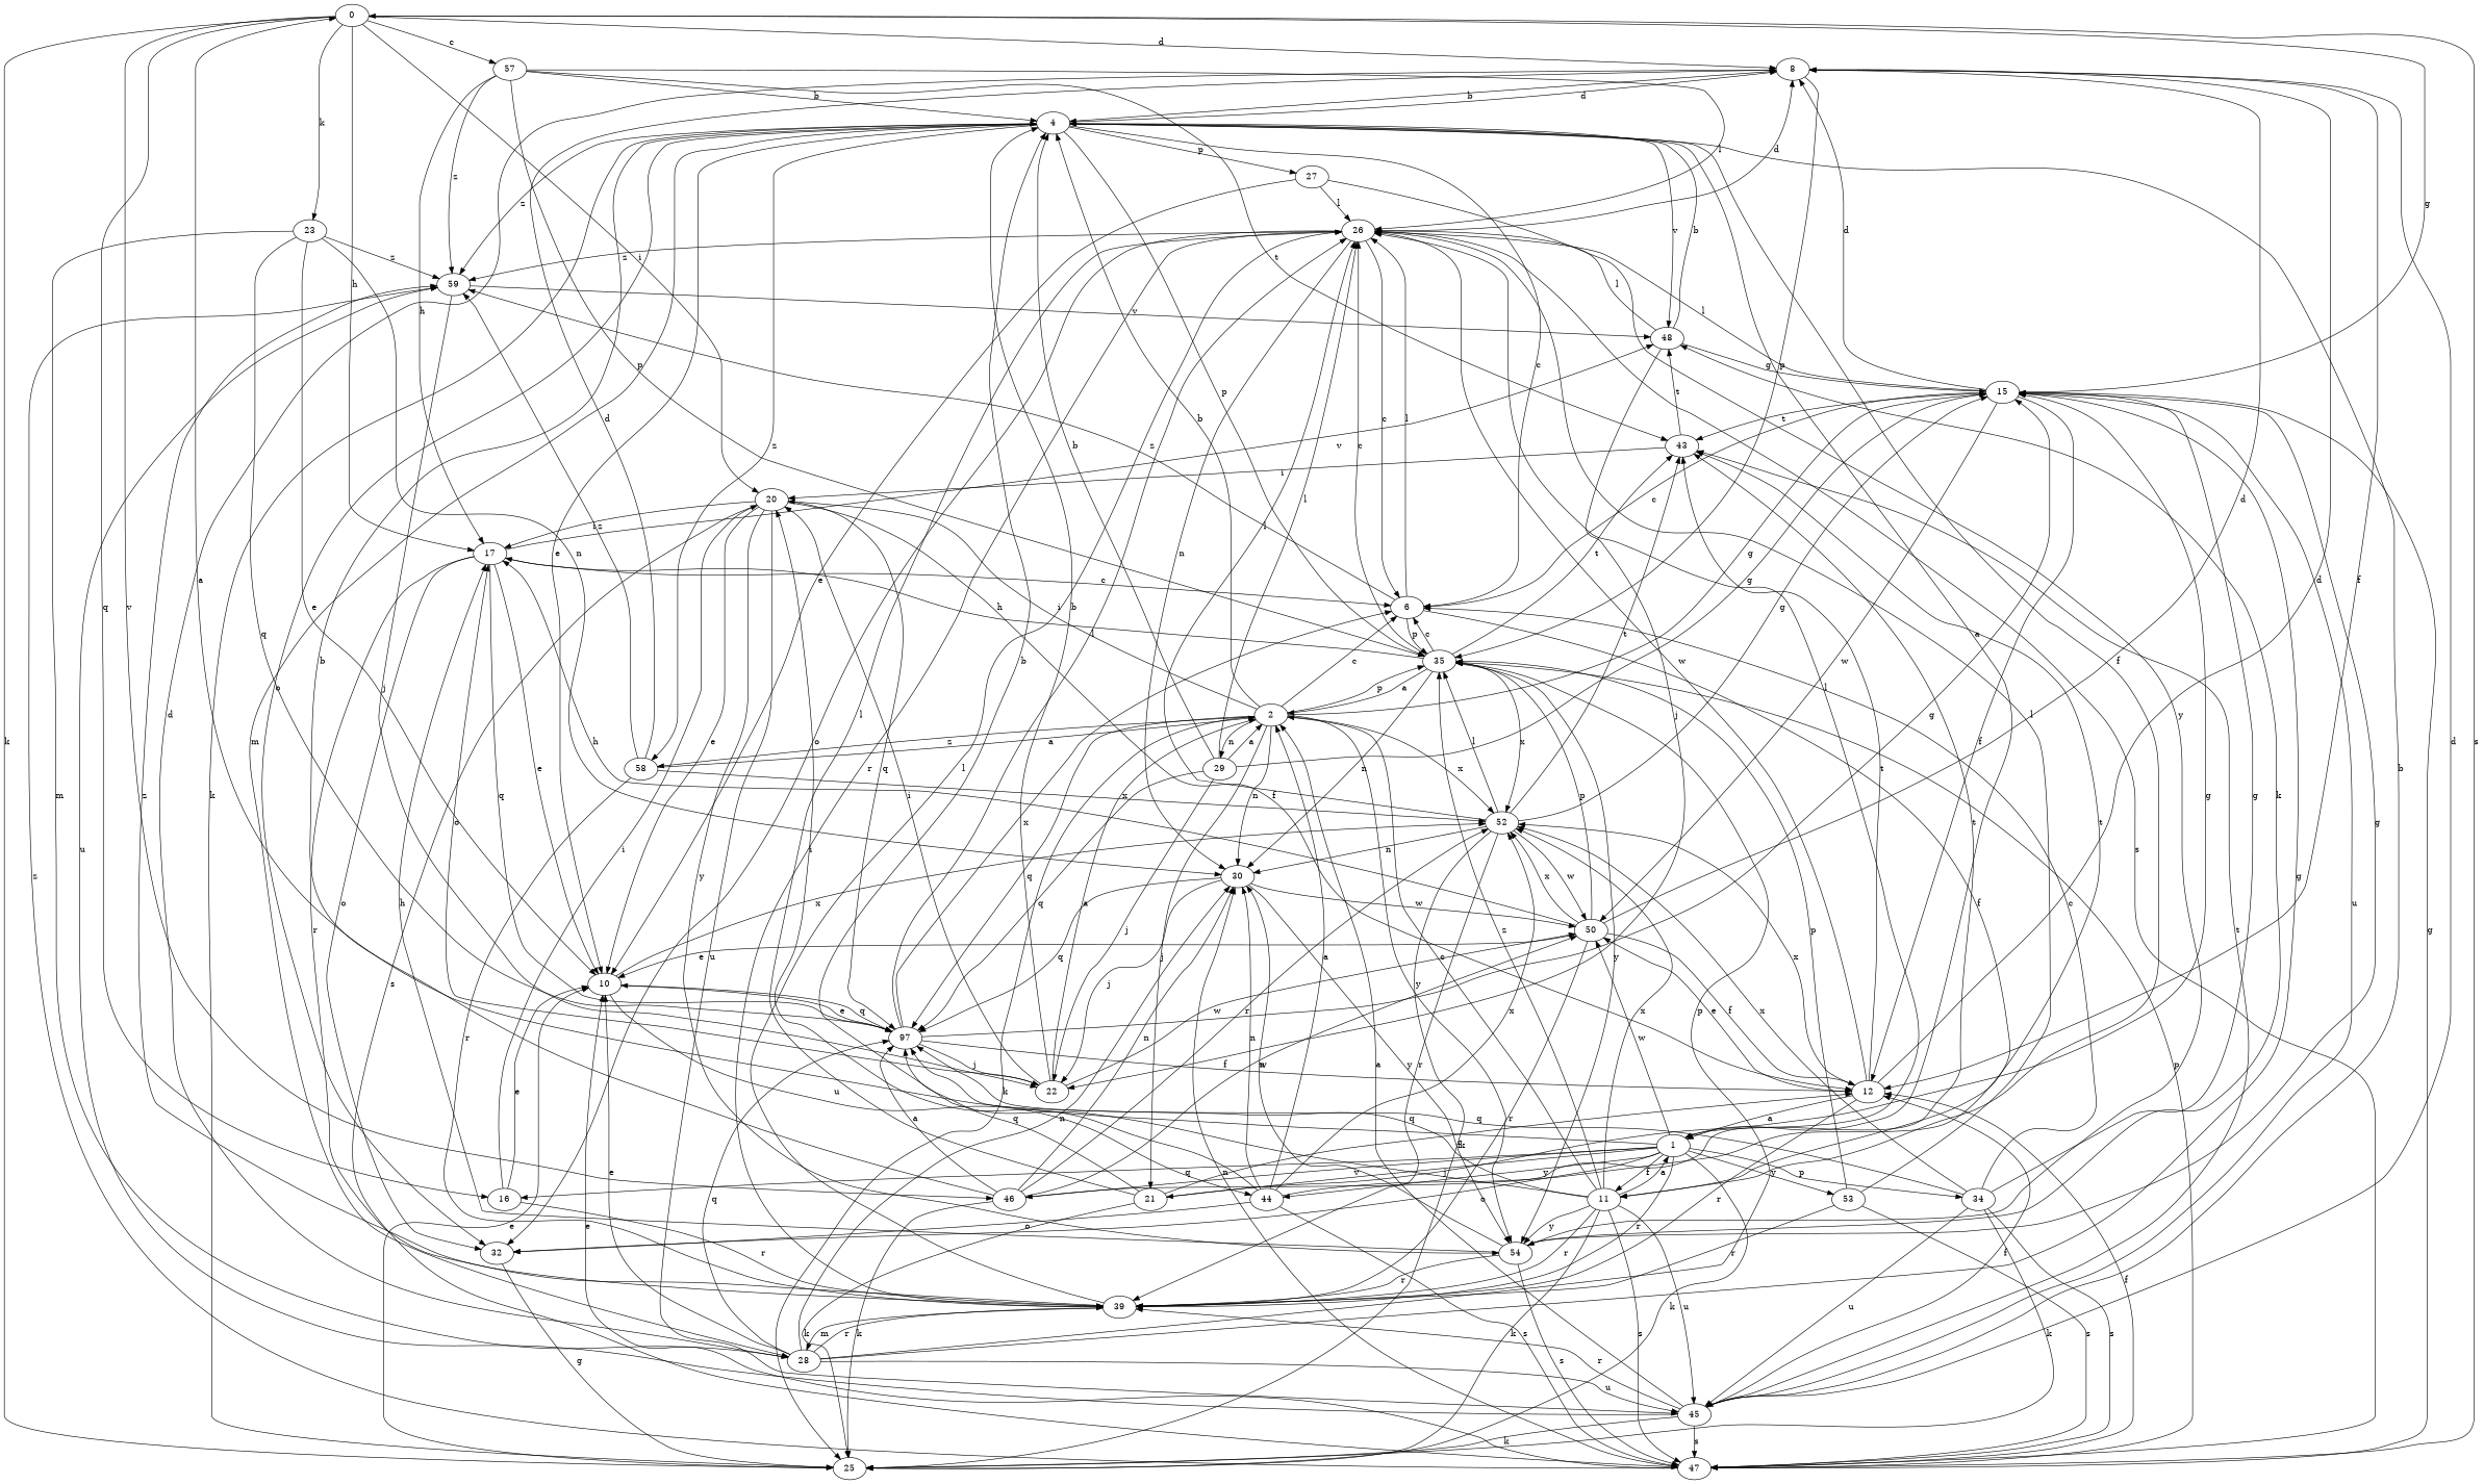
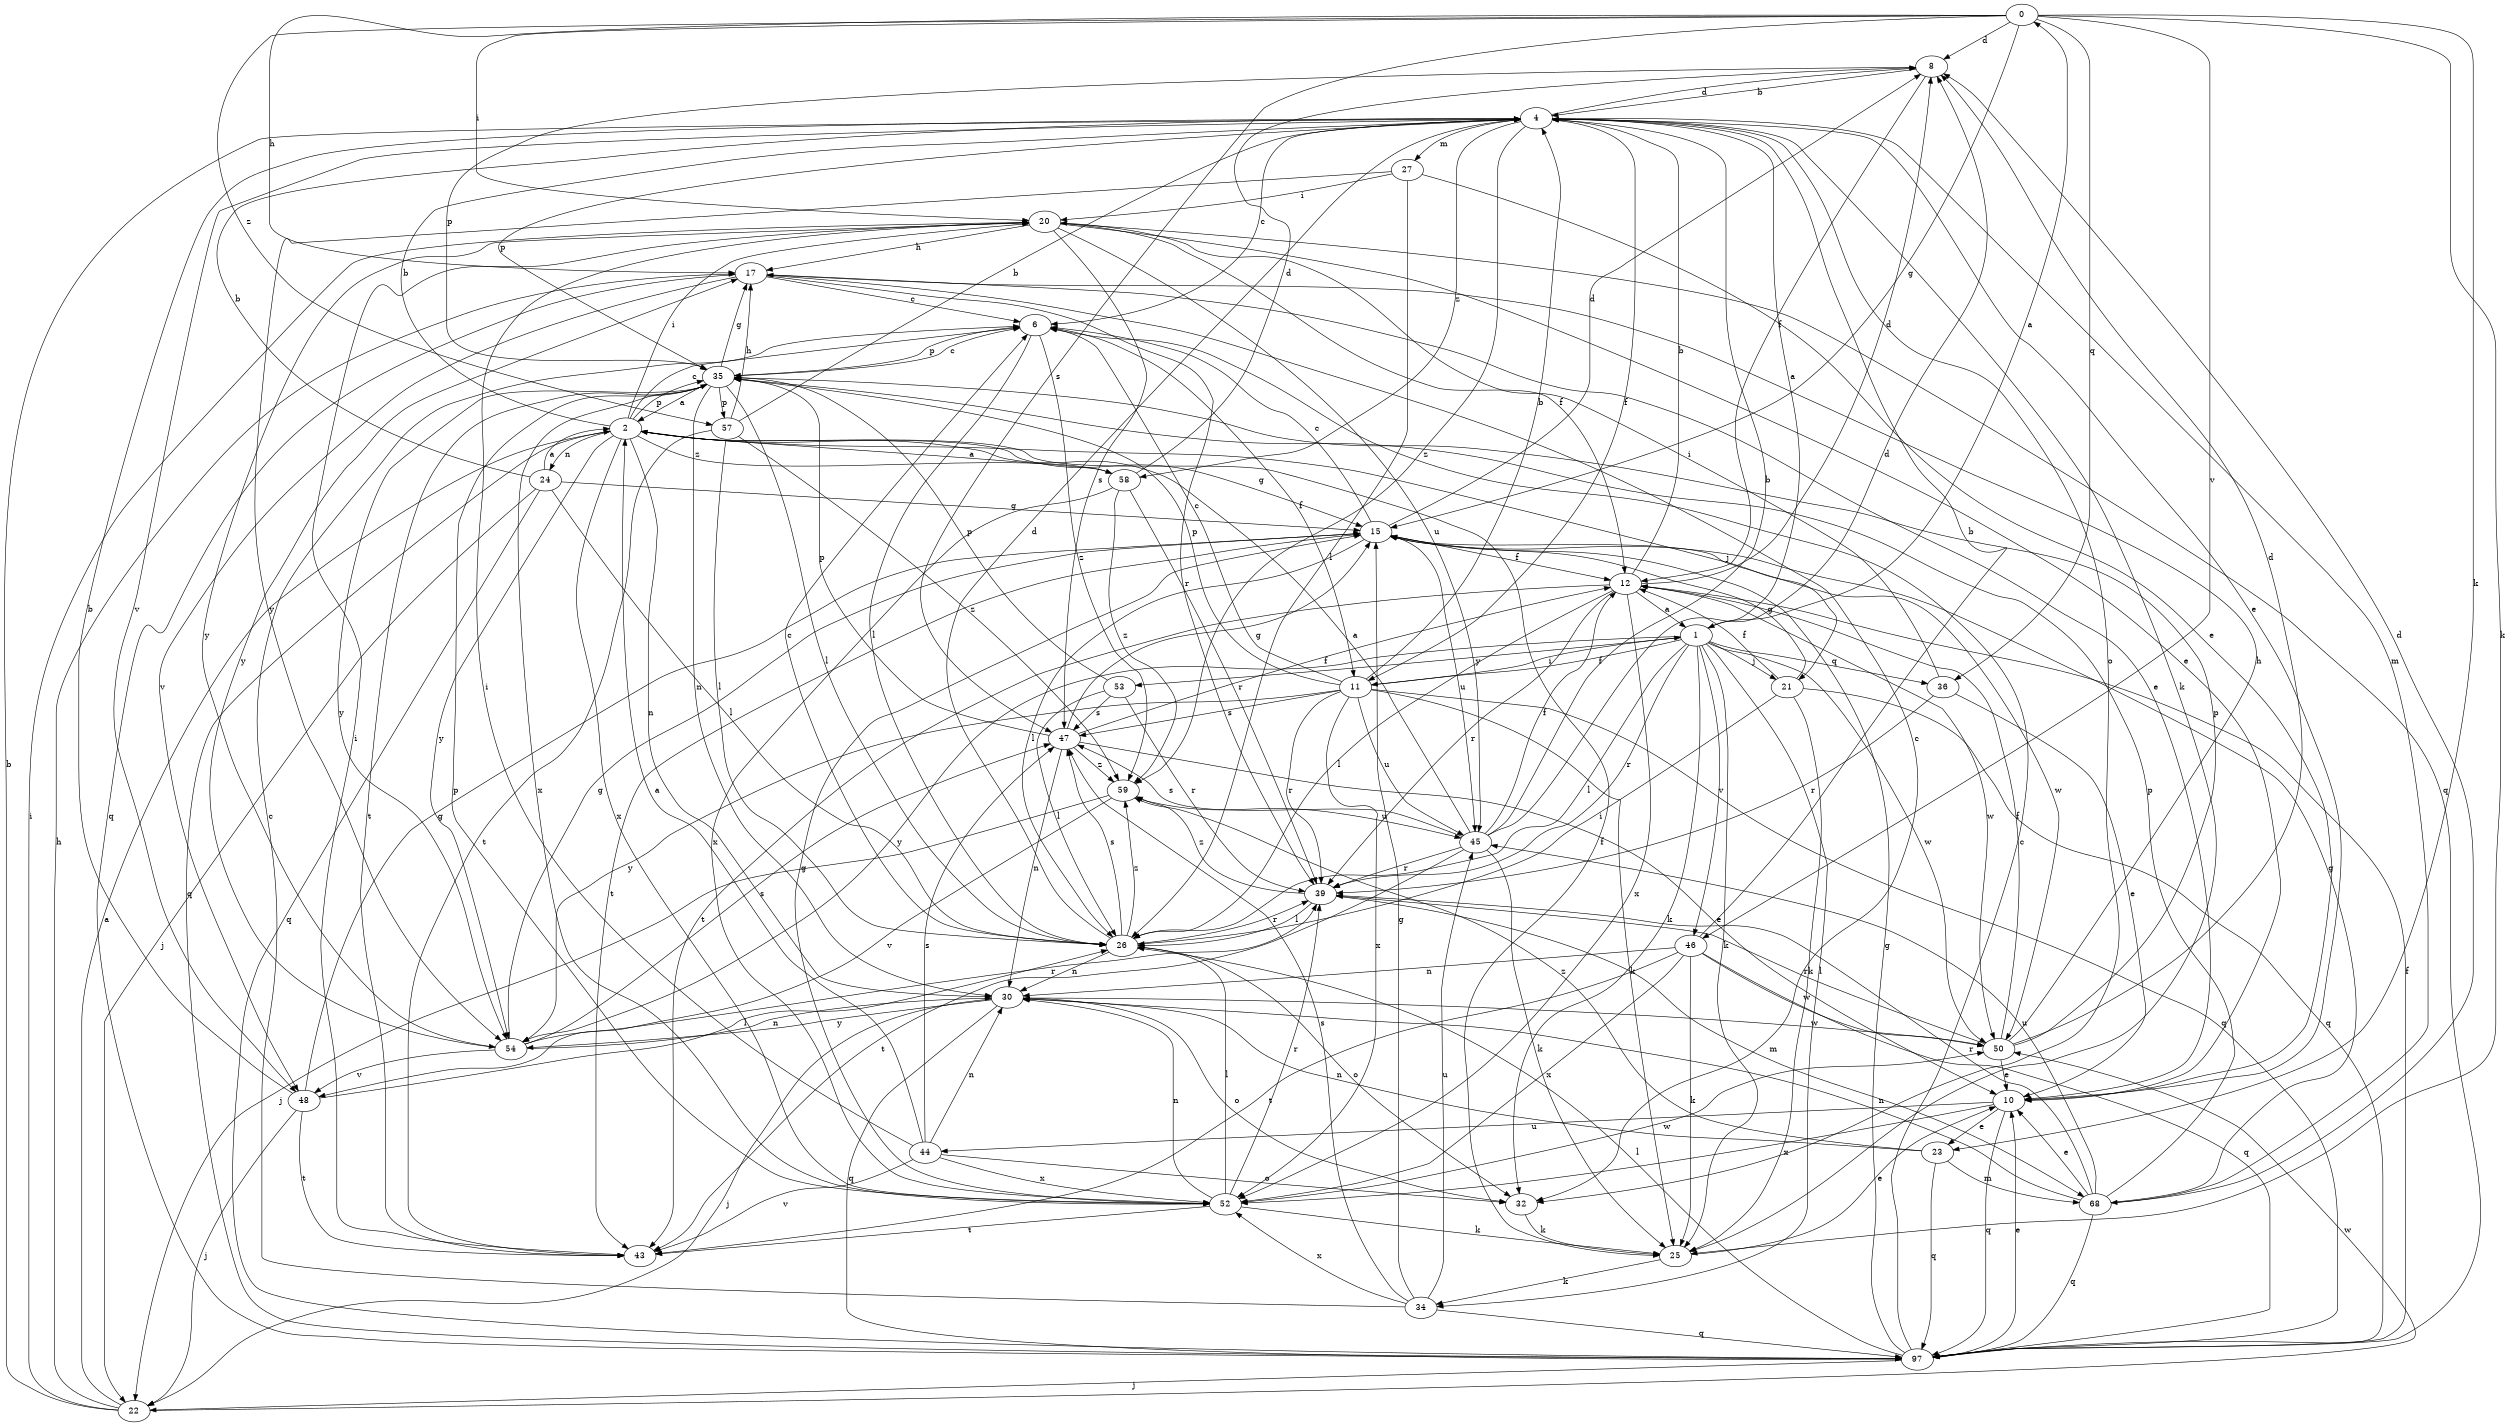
  strict digraph {
    0
    8
    15
    17
    20
    23
    25
-   36 [label=16]
+   36
    n9 [label=47]
    46
    57
    4
    35
    12
    26
    50
    6
    45
    43
    32
    39
    n22 [label=97]
    10
    48
    54
    30
-   28
+   28 [label=68]
    59
    52
    1
    11
    21
    34
    53
    2
-   29
+   29 [label=24]
    58
    27
    22
    44
    0 -> 8 [label=d]
-   15 -> 0 [label=g]
+   0 -> 15 [label=g]
    0 -> 17 [label=h]
    0 -> 20 [label=i]
    0 -> 23 [label=k]
    0 -> 25 [label=k]
    0 -> 36 [label=q]
    0 -> n9 [label=s]
    0 -> 46 [label=v]
-   0 -> 57 [label=c]
+   0 -> 57 [label=z]
    8 -> 4 [label=b]
    8 -> 35 [label=p]
    8 -> 12 [label=f]
    15 -> 8 [label=d]
    15 -> 12 [label=f]
    15 -> 26 [label=l]
    15 -> 50 [label=w]
    15 -> 6 [label=c]
    15 -> 45 [label=u]
    15 -> 43 [label=t]
    17 -> 6 [label=c]
-   17 -> 32 [label=o]
+   17 -> 32 [label=c]
    17 -> 39 [label=r]
    17 -> n22 [label=q]
    17 -> 10 [label=e]
    17 -> 48 [label=v]
-   20 -> 17 [label=i]
+   20 -> 17 [label=h]
    20 -> n9 [label=s]
    20 -> 12 [label=f]
    20 -> 45 [label=u]
    20 -> n22 [label=q]
    20 -> 10 [label=e]
    20 -> 54 [label=y]
    23 -> n22 [label=q]
-   23 -> 10 [label=e]
+   10 -> 23 [label=e]
    23 -> 30 [label=n]
    23 -> 28 [label=m]
    23 -> 59 [label=z]
    25 -> 10 [label=e]
    36 -> 20 [label=i]
    36 -> 39 [label=r]
    36 -> 10 [label=e]
    n9 -> 15 [label=g]
    n9 -> 35 [label=p]
    n9 -> 12 [label=f]
    n9 -> 10 [label=e]
    n9 -> 30 [label=n]
    n9 -> 59 [label=z]
    46 -> 25 [label=k]
    46 -> 4 [label=b]
    46 -> 50 [label=w]
    46 -> 43 [label=t]
-   46 -> n22 [label=a]
+   46 -> n22 [label=q]
    46 -> 30 [label=n]
-   46 -> 52 [label=r]
+   46 -> 52 [label=x]
    57 -> 17 [label=h]
    57 -> 4 [label=b]
-   57 -> 35 [label=p]
+   35 -> 57 [label=p]
    57 -> 26 [label=l]
    57 -> 43 [label=t]
    57 -> 59 [label=z]
    4 -> 8 [label=d]
    4 -> 25 [label=k]
    4 -> 35 [label=p]
    4 -> 6 [label=c]
    4 -> 32 [label=o]
    4 -> 10 [label=e]
    4 -> 48 [label=v]
    4 -> 28 [label=m]
    4 -> 59 [label=z]
    4 -> 1 [label=a]
    4 -> 11 [label=f]
    4 -> 58 [label=z]
-   4 -> 27 [label=p]
-   35 -> 17 [label=h]
-   35 -> 26 [label=c]
+   4 -> 27 [label=m]
+   35 -> 17 [label=g]
+   35 -> 26 [label=l]
    35 -> 6 [label=c]
    35 -> 43 [label=t]
    35 -> 54 [label=y]
    35 -> 30 [label=n]
    35 -> 52 [label=x]
    35 -> 2 [label=a]
    12 -> 8 [label=d]
-   12 -> 26 [label=w]
-   12 -> 50 [label=e]
+   12 -> 4 [label=b]
+   12 -> 26 [label=l]
+   12 -> 50 [label=w]
    12 -> 43 [label=t]
    12 -> 39 [label=r]
    12 -> 52 [label=x]
    12 -> 1 [label=a]
-   26 -> 8 [label=d]
+   26 -> 4 [label=d]
    26 -> n9 [label=s]
    26 -> 6 [label=c]
    26 -> 32 [label=o]
    26 -> 39 [label=r]
    26 -> 30 [label=n]
    26 -> 59 [label=z]
    50 -> 8 [label=d]
    50 -> 17 [label=h]
    50 -> 35 [label=p]
    50 -> 12 [label=f]
    50 -> 39 [label=r]
    50 -> 10 [label=e]
-   50 -> 52 [label=x]
    6 -> 35 [label=p]
    6 -> 26 [label=l]
    6 -> 59 [label=z]
    6 -> 11 [label=f]
    45 -> 8 [label=d]
    45 -> 25 [label=k]
    45 -> n9 [label=s]
    45 -> 4 [label=b]
    45 -> 12 [label=f]
    45 -> 43 [label=t]
    45 -> 39 [label=r]
    45 -> 2 [label=a]
    43 -> 20 [label=i]
-   32 -> 25 [label=g]
+   32 -> 25 [label=k]
    39 -> 26 [label=l]
    39 -> 28 [label=m]
    39 -> 59 [label=z]
    n22 -> 15 [label=g]
    n22 -> 12 [label=f]
    n22 -> 26 [label=l]
-   n22 -> 6 [label=x]
+   n22 -> 6 [label=c]
    n22 -> 10 [label=e]
    n22 -> 22 [label=j]
    10 -> n22 [label=q]
    10 -> 52 [label=x]
    10 -> 44 [label=u]
    48 -> 15 [label=g]
    48 -> 4 [label=b]
    48 -> 26 [label=l]
-   43 -> 48 [label=t]
+   48 -> 43 [label=t]
    48 -> 22 [label=j]
    54 -> 15 [label=g]
-   54 -> 17 [label=h]
+   54 -> 17 [label=y]
    54 -> n9 [label=s]
    54 -> 39 [label=r]
-   54 -> 48 [label=k]
+   54 -> 48 [label=v]
    54 -> 30 [label=n]
    30 -> 50 [label=w]
+   30 -> 32 [label=o]
    30 -> n22 [label=q]
    30 -> 54 [label=y]
    30 -> 22 [label=j]
    28 -> 8 [label=d]
    28 -> 15 [label=g]
    28 -> 35 [label=p]
    28 -> 45 [label=u]
    28 -> 39 [label=r]
    28 -> n22 [label=q]
    28 -> 10 [label=e]
    28 -> 30 [label=n]
-   45 -> 59 [label=u]
+   59 -> 45 [label=u]
    59 -> 48 [label=v]
    59 -> 22 [label=j]
    52 -> 15 [label=g]
    52 -> 25 [label=k]
-   52 -> 35 [label=l]
+   52 -> 35 [label=p]
    52 -> 26 [label=l]
    52 -> 50 [label=w]
    52 -> 43 [label=t]
    52 -> 39 [label=r]
    52 -> 30 [label=n]
    1 -> 0 [label=a]
    1 -> 25 [label=k]
    1 -> 36 [label=q]
    1 -> 46 [label=v]
    1 -> 26 [label=l]
    1 -> 50 [label=w]
-   1 -> 32 [label=o]
+   1 -> 32 [label=k]
    1 -> 39 [label=r]
-   1 -> 44 [label=y]
+   1 -> 54 [label=y]
    1 -> 11 [label=f]
    1 -> 21 [label=j]
-   1 -> 34 [label=p]
+   1 -> 34 [label=l]
    1 -> 53 [label=y]
    11 -> 25 [label=k]
    11 -> n9 [label=s]
    11 -> 4 [label=b]
-   11 -> 35 [label=z]
-   11 -> 2 [label=c]
+   11 -> 35 [label=p]
+   11 -> 6 [label=c]
    11 -> 45 [label=u]
    11 -> 39 [label=r]
    11 -> n22 [label=q]
    11 -> 54 [label=y]
    11 -> 52 [label=x]
-   11 -> 1 [label=a]
+   11 -> 1 [label=i]
    21 -> 15 [label=g]
    21 -> 25 [label=k]
    21 -> 12 [label=f]
-   21 -> 26 [label=l]
+   21 -> 26 [label=i]
    21 -> n22 [label=q]
    34 -> 15 [label=g]
-   34 -> 25 [label=k]
+   25 -> 34 [label=k]
    34 -> n9 [label=s]
    34 -> 6 [label=c]
    34 -> 45 [label=u]
    34 -> n22 [label=q]
    34 -> 52 [label=x]
    53 -> n9 [label=s]
    53 -> 35 [label=p]
    53 -> 26 [label=l]
    53 -> 39 [label=r]
    2 -> 15 [label=g]
    2 -> 20 [label=i]
-   2 -> 25 [label=k]
+   2 -> 25 [label=f]
    2 -> 4 [label=b]
    2 -> 35 [label=p]
    2 -> 6 [label=c]
    2 -> n22 [label=q]
    2 -> 54 [label=y]
    2 -> 30 [label=n]
    2 -> 52 [label=x]
    2 -> 21 [label=j]
    2 -> 29 [label=n]
    2 -> 58 [label=z]
    29 -> 15 [label=g]
    29 -> 4 [label=b]
    29 -> 26 [label=l]
    29 -> n22 [label=q]
    29 -> 2 [label=a]
    29 -> 22 [label=j]
    58 -> 8 [label=d]
    58 -> 39 [label=r]
    58 -> 59 [label=z]
    58 -> 52 [label=x]
    58 -> 2 [label=a]
+   27 -> 20 [label=i]
    27 -> 26 [label=l]
    27 -> 10 [label=e]
    27 -> 54 [label=y]
-   22 -> 17 [label=o]
+   22 -> 17 [label=h]
    22 -> 20 [label=i]
    22 -> 4 [label=b]
    22 -> 50 [label=w]
    22 -> 2 [label=a]
    44 -> 20 [label=i]
    44 -> n9 [label=s]
-   44 -> 43 [label=t]
+   44 -> 43 [label=v]
    44 -> 32 [label=o]
    44 -> 30 [label=n]
    44 -> 52 [label=x]
    44 -> 2 [label=a]
  }
